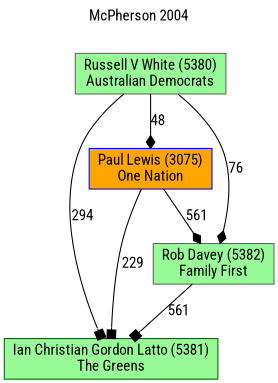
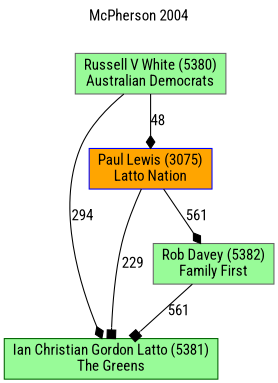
  digraph {
    fontname="Roboto Condensed"
    label="McPherson 2004"
    labelloc=t
    mclimit=10
    node [color=gray40 fillcolor=palegreen fontname="Roboto Condensed" shape=box style=filled]
    edge [arrowhead=box fontname="Roboto Condensed"]
    n1 [color=darkgreen label="Ian Christian Gordon Latto (5381)\nThe Greens"]
-   n2 [color=blue fillcolor=orange label="Paul Lewis (3075)\nOne Nation"]
+   n2 [color=blue fillcolor=orange label="Paul Lewis (3075)\nLatto Nation"]
    n3 [label="Rob Davey (5382)\nFamily First"]
    n4 [label="Russell V White (5380)\nAustralian Democrats"]
    n2 -> n1 [label=229]
    n2 -> n3 [arrowhead=diamond label=561]
    n3 -> n1 [label=561]
-   n4 -> n1 [label=294]
+   n4 -> n1 [arrowhead=diamond label=294]
    n4 -> n2 [arrowhead=diamond label=48]
-   n4 -> n3 [arrowhead=diamond label=76]
  }
